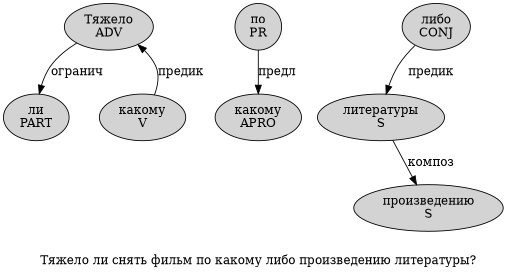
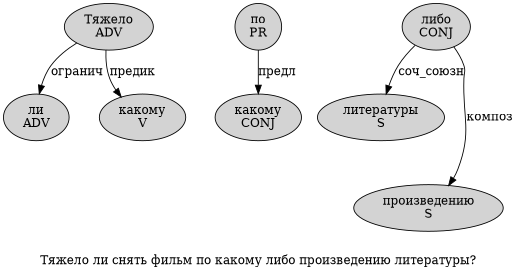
  digraph {
    label="Тяжело ли снять фильм по какому либо произведению литературы?"
    node [fillcolor=lightgray penwidth=1 shape=ellipse style=filled]
    n1 [label="Тяжело\nADV"]
-   n2 [label="ли\nPART"]
+   n2 [label="ли\nADV"]
    n3 [label="какому\nV"]
    n4 [label="по\nPR"]
-   n5 [label="какому\nAPRO"]
+   n5 [label="какому\nCONJ"]
    n6 [label="либо\nCONJ"]
    n7 [label="литературы\nS"]
    n8 [label="произведению\nS"]
    n1 -> n2 [label="огранич"]
-   n3 -> n1 [label="предик"]
+   n1 -> n3 [label="предик"]
    n4 -> n5 [label="предл"]
-   n6 -> n7 [label="предик"]
-   n7 -> n8 [label="композ"]
+   n6 -> n7 [label="соч_союзн"]
+   n6 -> n8 [label="композ"]
  }
